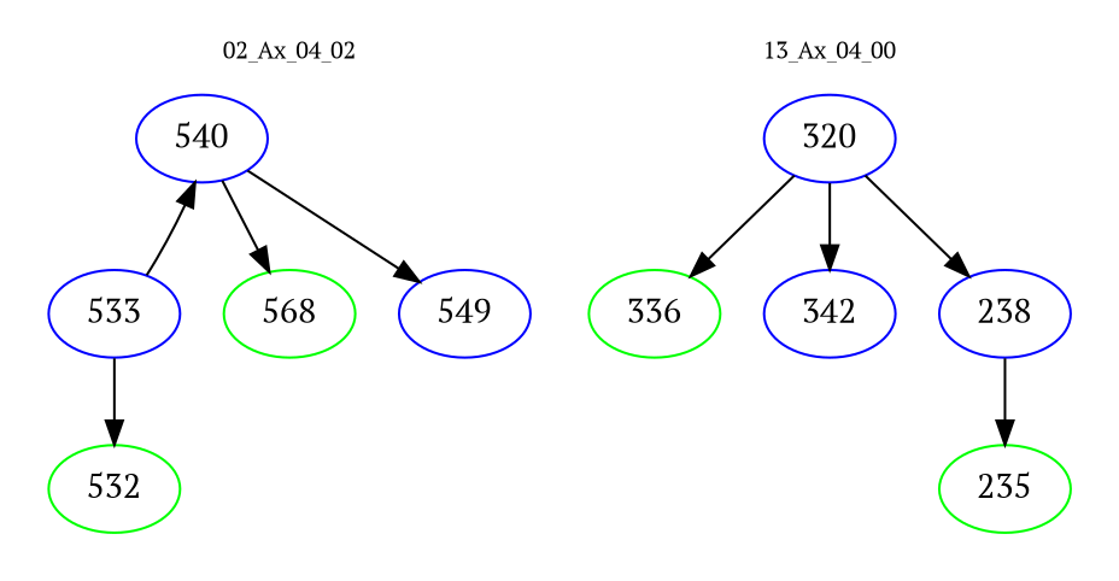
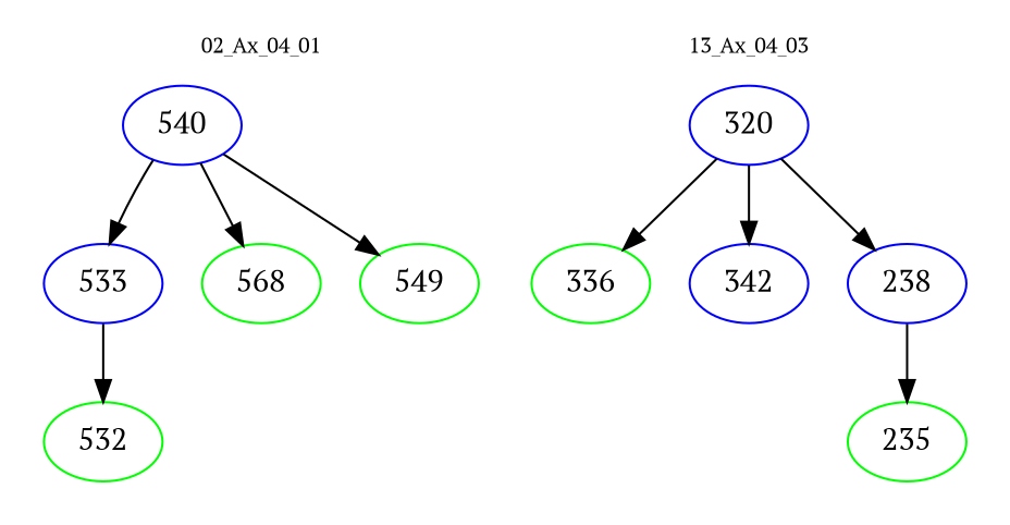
  digraph {
    fontname="PT Serif"
    node [color=blue fontname="PT Serif"]
    edge [color=black fontname="PT Serif"]
    n1 [label=540]
    n2 [label=533]
    n3 [color=green label=568]
-   n4 [label=549]
+   n4 [color=green label=549]
    n5 [color=green label=532]
    n6 [label=320]
    n7 [color=green label=336]
    n8 [label=342]
    n9 [label=238]
    n10 [color=green label=235]
    subgraph cluster_1 {
      color=white
      fontsize=10
-     label="02_Ax_04_02"
+     label="02_Ax_04_01"
      n1
      n2
      n3
      n4
      n5
    }
    subgraph cluster_2 {
      color=white
      fontsize=10
-     label="13_Ax_04_00"
+     label="13_Ax_04_03"
      n6
      n7
      n8
      n9
      n10
    }
-   n2 -> n1
+   n1 -> n2
    n1 -> n3
    n1 -> n4
    n2 -> n5
    n6 -> n7
    n6 -> n8
    n6 -> n9
    n9 -> n10
  }
